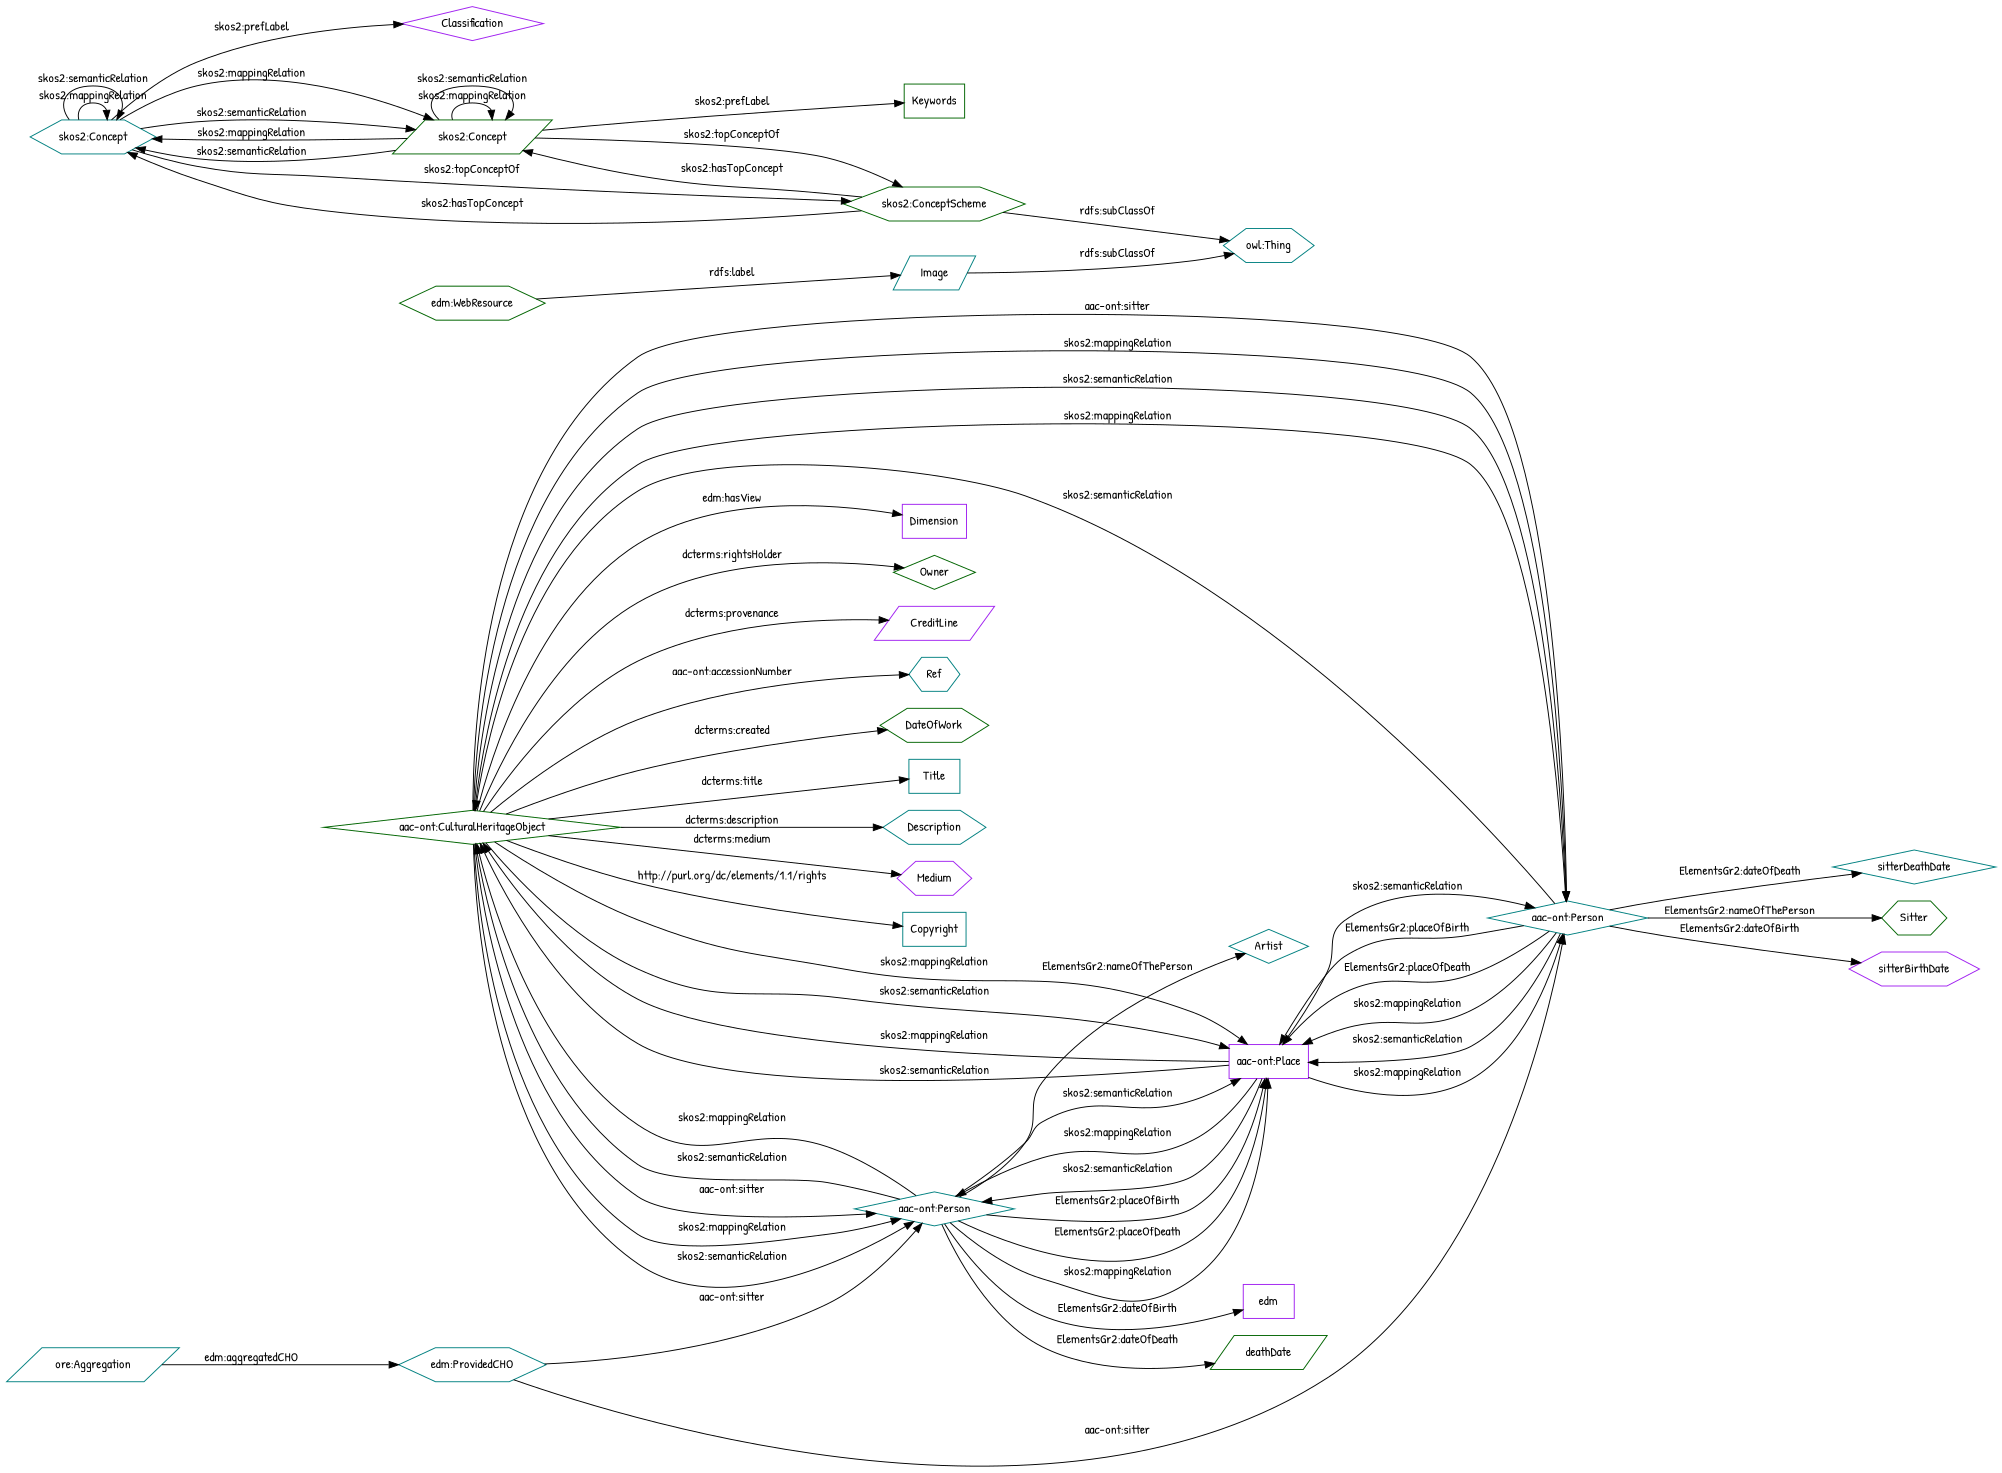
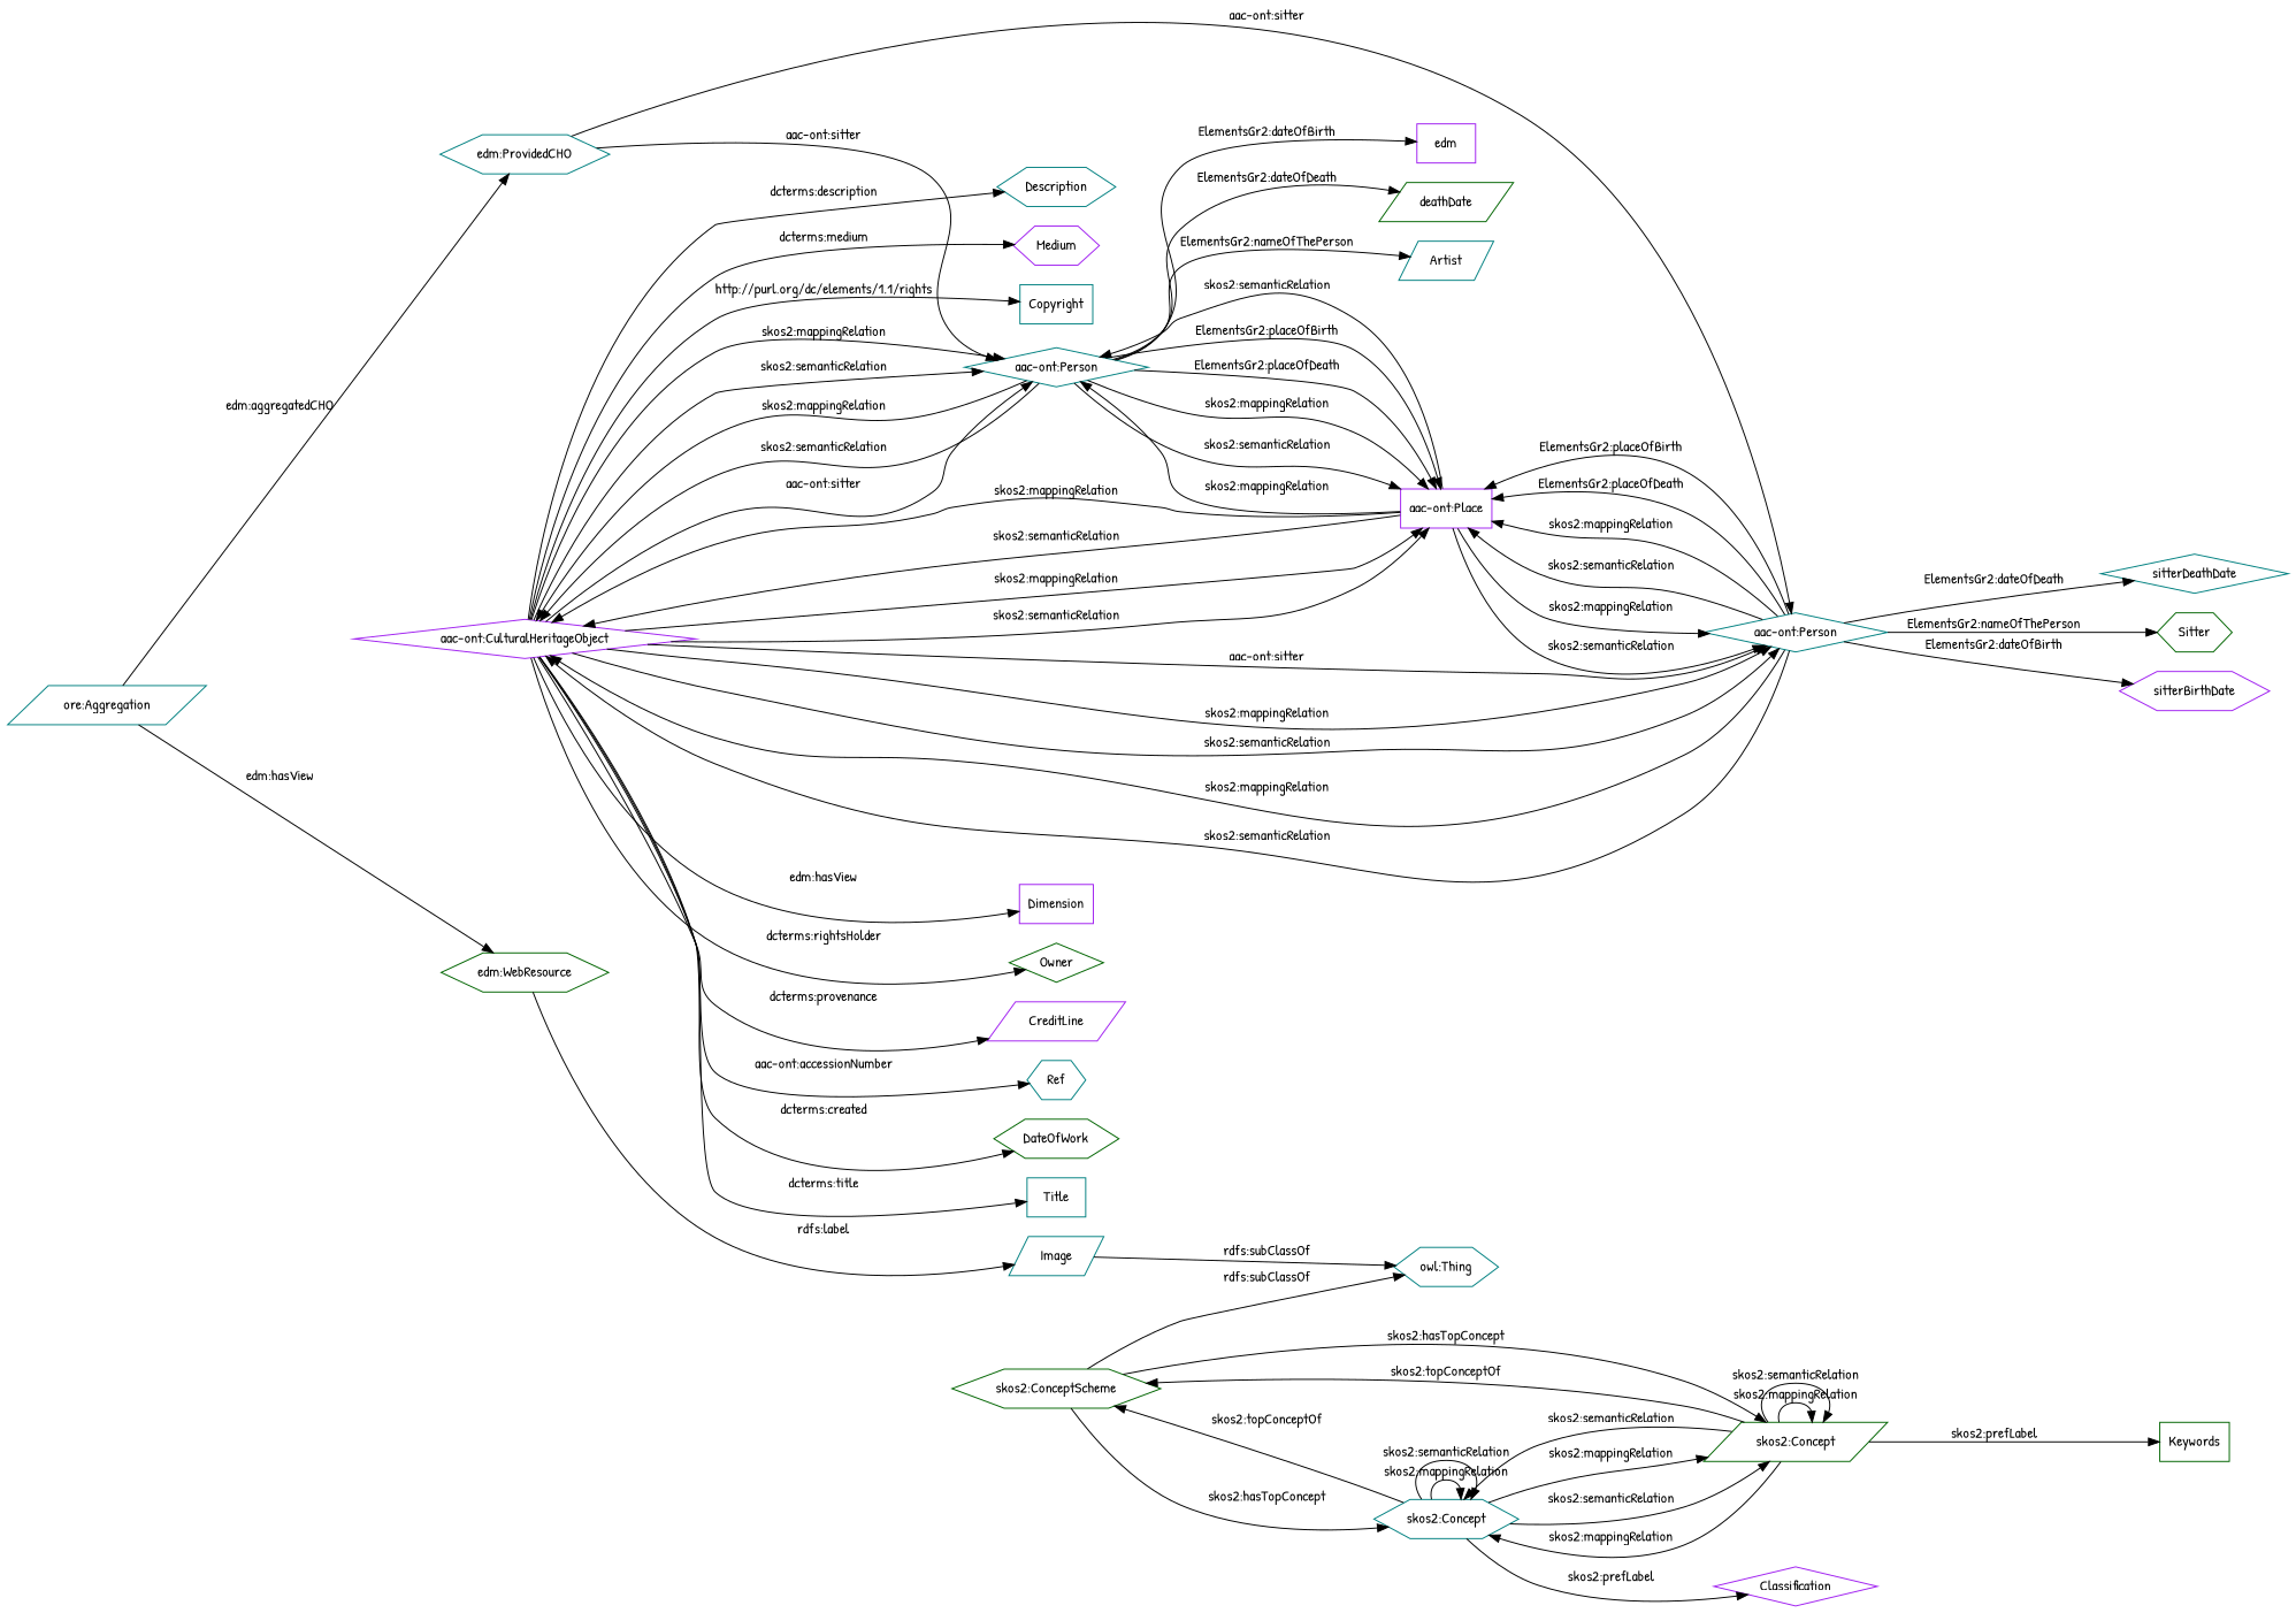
  digraph {
    fontname="Patrick Hand"
    rankdir=LR
    node [color=teal fontname="Patrick Hand" shape=hexagon type=attribute_name]
    edge [fontname="Patrick Hand" type=direct_property_uri]
    n1 [label=Title shape=box]
-   n2 [color=darkgreen label="aac-ont:CulturalHeritageObject" shape=diamond type=class_uri]
+   n2 [color=purple label="aac-ont:CulturalHeritageObject" shape=diamond type=class_uri]
    n3 [label=Description]
    n4 [color=purple label=Medium]
    n5 [label=Copyright shape=box]
    n6 [label="aac-ont:Person" shape=diamond type=class_uri]
    n7 [label="aac-ont:Person" shape=diamond type=class_uri]
    n8 [color=purple label=Dimension shape=box]
    n9 [color=darkgreen label=Owner shape=diamond]
    n10 [color=purple label=CreditLine shape=parallelogram]
    n11 [label=Ref]
    n12 [color=darkgreen label=DateOfWork]
    n13 [color=purple label="aac-ont:Place" shape=box type=class_uri]
    n14 [color=purple label=edm shape=box]
    n15 [color=darkgreen label=deathDate shape=parallelogram]
-   n16 [label=Artist shape=diamond]
+   n16 [label=Artist shape=parallelogram]
    n17 [label=sitterDeathDate shape=diamond]
    n18 [color=darkgreen label=Sitter]
    n19 [color=purple label=sitterBirthDate]
    n20 [color=purple label=Classification shape=diamond]
    n21 [label="skos2:Concept" type=class_uri]
    n22 [color=darkgreen label="skos2:Concept" shape=parallelogram type=class_uri]
    n23 [color=darkgreen label="skos2:ConceptScheme" type=class_uri]
    n24 [color=darkgreen label=Keywords shape=box]
    n25 [label="owl:Thing" type=special]
    n26 [label=Image shape=parallelogram]
    n27 [color=darkgreen label="edm:WebResource" type=class_uri]
    n28 [label="edm:ProvidedCHO" type=class_uri]
    n29 [label="ore:Aggregation" shape=parallelogram type=class_uri]
    n2 -> n1 [label="dcterms:title" type=st_property_uri]
    n2 -> n3 [label="dcterms:description" type=st_property_uri]
    n2 -> n4 [label="dcterms:medium" type=st_property_uri]
    n2 -> n5 [label="http://purl.org/dc/elements/1.1/rights" type=st_property_uri]
    n2 -> n6 [label="aac-ont:sitter"]
    n2 -> n6 [label="skos2:mappingRelation" type=inherited]
    n2 -> n6 [label="skos2:semanticRelation" type=inherited]
    n2 -> n7 [label="aac-ont:sitter"]
    n2 -> n7 [label="skos2:mappingRelation" type=inherited]
    n2 -> n7 [label="skos2:semanticRelation" type=inherited]
    n2 -> n8 [label="edm:hasView" type=st_property_uri]
    n2 -> n9 [label="dcterms:rightsHolder" type=st_property_uri]
    n2 -> n10 [label="dcterms:provenance" type=st_property_uri]
    n2 -> n11 [label="aac-ont:accessionNumber" type=st_property_uri]
    n2 -> n12 [label="dcterms:created" type=st_property_uri]
    n2 -> n13 [label="skos2:mappingRelation" type=inherited]
    n2 -> n13 [label="skos2:semanticRelation" type=inherited]
    n6 -> n2 [label="skos2:mappingRelation" type=inherited]
    n6 -> n2 [label="skos2:semanticRelation" type=inherited]
    n6 -> n13 [label="ElementsGr2:placeOfBirth"]
    n6 -> n13 [label="ElementsGr2:placeOfDeath"]
    n6 -> n13 [label="skos2:mappingRelation" type=inherited]
    n6 -> n13 [label="skos2:semanticRelation" type=inherited]
    n6 -> n14 [label="ElementsGr2:dateOfBirth" type=st_property_uri]
    n6 -> n15 [label="ElementsGr2:dateOfDeath" type=st_property_uri]
    n6 -> n16 [label="ElementsGr2:nameOfThePerson" type=st_property_uri]
    n7 -> n2 [label="skos2:mappingRelation" type=inherited]
    n7 -> n2 [label="skos2:semanticRelation" type=inherited]
    n7 -> n13 [label="ElementsGr2:placeOfBirth"]
    n7 -> n13 [label="ElementsGr2:placeOfDeath"]
    n7 -> n13 [label="skos2:mappingRelation" type=inherited]
    n7 -> n13 [label="skos2:semanticRelation" type=inherited]
    n7 -> n17 [label="ElementsGr2:dateOfDeath" type=st_property_uri]
    n7 -> n18 [label="ElementsGr2:nameOfThePerson" type=st_property_uri]
    n7 -> n19 [label="ElementsGr2:dateOfBirth" type=st_property_uri]
    n13 -> n2 [label="skos2:mappingRelation" type=inherited]
    n13 -> n2 [label="skos2:semanticRelation" type=inherited]
    n13 -> n6 [label="skos2:mappingRelation" type=inherited]
    n13 -> n6 [label="skos2:semanticRelation" type=inherited]
    n13 -> n7 [label="skos2:mappingRelation" type=inherited]
    n13 -> n7 [label="skos2:semanticRelation" type=inherited]
    n21 -> n20 [label="skos2:prefLabel" type=st_property_uri]
    n21 -> n21 [label="skos2:mappingRelation"]
    n21 -> n21 [label="skos2:semanticRelation"]
    n21 -> n22 [label="skos2:mappingRelation"]
    n21 -> n22 [label="skos2:semanticRelation"]
    n21 -> n23 [label="skos2:topConceptOf"]
    n22 -> n21 [label="skos2:mappingRelation"]
    n22 -> n21 [label="skos2:semanticRelation"]
    n22 -> n22 [label="skos2:mappingRelation"]
    n22 -> n22 [label="skos2:semanticRelation"]
    n22 -> n23 [label="skos2:topConceptOf"]
    n22 -> n24 [label="skos2:prefLabel" type=st_property_uri]
    n23 -> n21 [label="skos2:hasTopConcept"]
    n23 -> n22 [label="skos2:hasTopConcept"]
    n23 -> n25 [label="rdfs:subClassOf" type=inherited]
    n26 -> n25 [label="rdfs:subClassOf" type=inherited]
    n27 -> n26 [label="rdfs:label" type=st_property_uri]
    n28 -> n6 [label="aac-ont:sitter"]
    n28 -> n7 [label="aac-ont:sitter"]
+   n29 -> n27 [label="edm:hasView"]
    n29 -> n28 [label="edm:aggregatedCHO"]
  }
